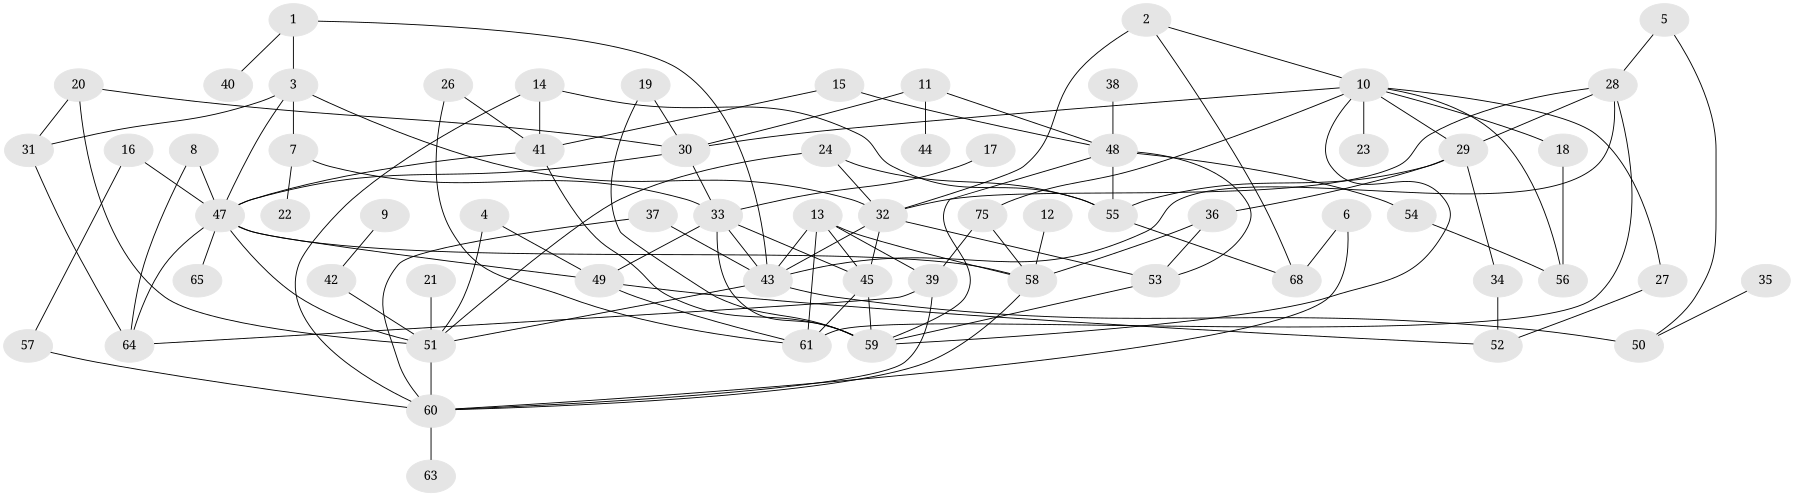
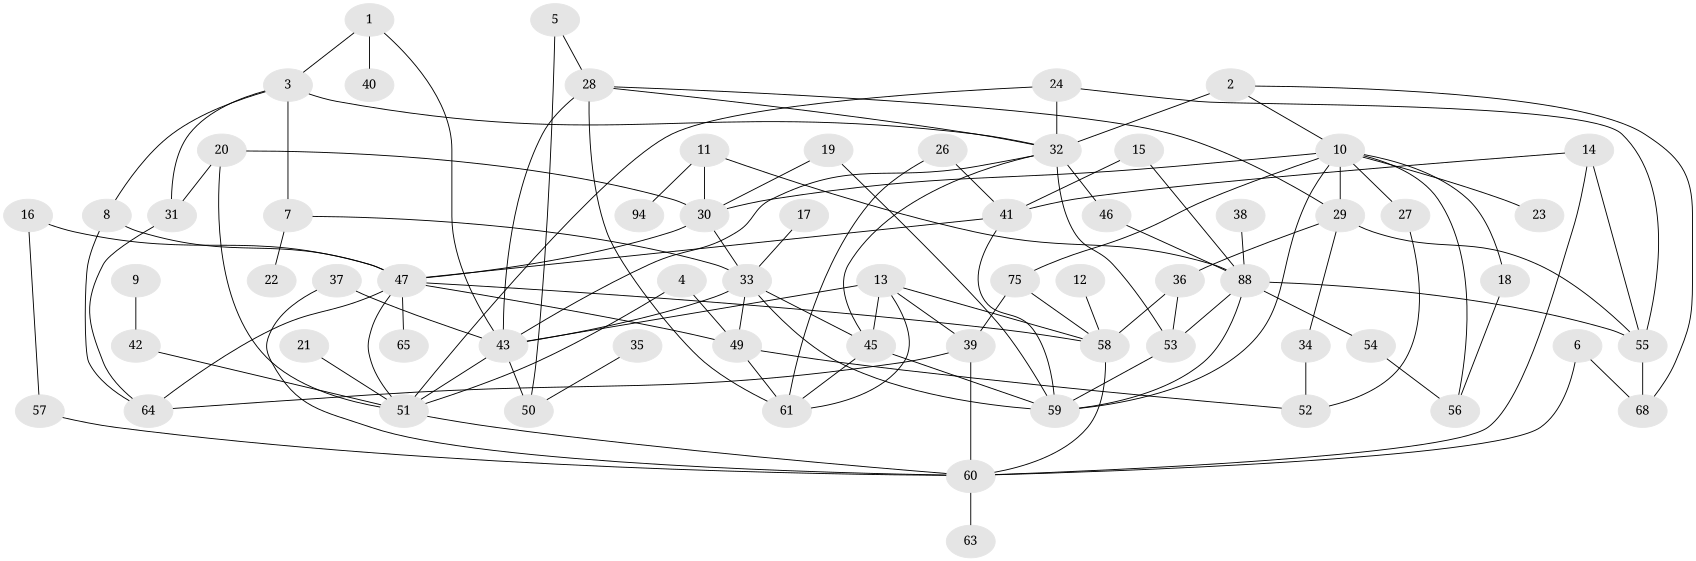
  graph {
    fontname="Noto Serif"
    node [color=gray90 fontname="Noto Serif" style=filled]
    edge [fontname="Noto Serif" weight=1.0]
    1
    3
    40
    43
    32
    7
    31
    47
    51
    50
    n11 [label=68]
    55
    2
    10
    18
    23
    n17 [label=75]
    27
    29
    30
    56
    59
    45
+   46
    53
    22
    33
    64
    49
    58
    65
    4
    61
    52
    60
    5
    28
    6
    63
    8
    9
    42
    39
    34
    36
    11
-   44
-   48
+   44 [label=94]
+   48 [label=88]
    54
    12
    13
    14
    41
    15
    16
    57
    17
    19
    20
    21
    24
    26
    35
    37
    38
    1 -- 3
    1 -- 40
    1 -- 43
    3 -- 32
    3 -- 7
    3 -- 31
-   3 -- 47
+   3 -- 8
    43 -- 51
    43 -- 50 [weight=2.0]
    32 -- 43
    32 -- 45
+   32 -- 46 [weight=2.0]
    32 -- 53
    7 -- 22
    7 -- 33
    31 -- 64
    47 -- 51
    47 -- 64
    47 -- 49
    47 -- 58 [weight=2.0]
    47 -- 65
    51 -- 60
    55 -- n11
    2 -- 32 [weight=2.0]
    2 -- n11
    2 -- 10
    10 -- 18
    10 -- 23
    10 -- n17
    10 -- 27
    10 -- 29
    10 -- 30
    10 -- 56
    10 -- 59
    18 -- 56
    n17 -- 58
    n17 -- 39
    27 -- 52
    29 -- 55
    29 -- 34
    29 -- 36
    30 -- 47
    30 -- 33
    45 -- 59
    45 -- 61
+   46 -- 48
    53 -- 59
    33 -- 43
    33 -- 59
    33 -- 45
    33 -- 49
    49 -- 61
    49 -- 52
    58 -- 60
    4 -- 51
    4 -- 49
    60 -- 63
    5 -- 50
    5 -- 28
    28 -- 43
    28 -- 32
    28 -- 29
    28 -- 61
    6 -- n11
    6 -- 60
    8 -- 47
    8 -- 64
    9 -- 42
    42 -- 51
    39 -- 64
    39 -- 60
    34 -- 52
    36 -- 53
    36 -- 58
    11 -- 30
    11 -- 44
    11 -- 48
    48 -- 55
    48 -- 59
    48 -- 53
    48 -- 54 [weight=2.0]
    54 -- 56
    12 -- 58
    13 -- 43
    13 -- 45
    13 -- 58
    13 -- 61
    13 -- 39
    14 -- 55
    14 -- 60
    14 -- 41
    41 -- 47
    41 -- 59
    15 -- 48
    15 -- 41
    16 -- 47
    16 -- 57
    57 -- 60
    17 -- 33
    19 -- 30
    19 -- 59
    20 -- 31
    20 -- 51
    20 -- 30
    21 -- 51
    24 -- 32
    24 -- 51
    24 -- 55
    26 -- 61
    26 -- 41
    35 -- 50
    37 -- 43
    37 -- 60
    38 -- 48
  }
